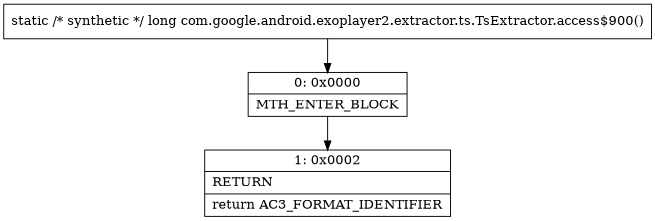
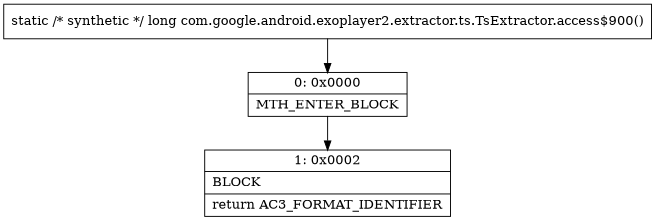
  digraph {
    node [shape=record]
    n1 [label="{0\:\ 0x0000|MTH_ENTER_BLOCK\l}"]
-   n2 [label="{1\:\ 0x0002|RETURN\l|return AC3_FORMAT_IDENTIFIER\l}"]
+   n2 [label="{1\:\ 0x0002|BLOCK\l|return AC3_FORMAT_IDENTIFIER\l}"]
    n3 [label="{static \/* synthetic *\/ long com.google.android.exoplayer2.extractor.ts.TsExtractor.access$900() }"]
    n1 -> n2
    n3 -> n1
  }
